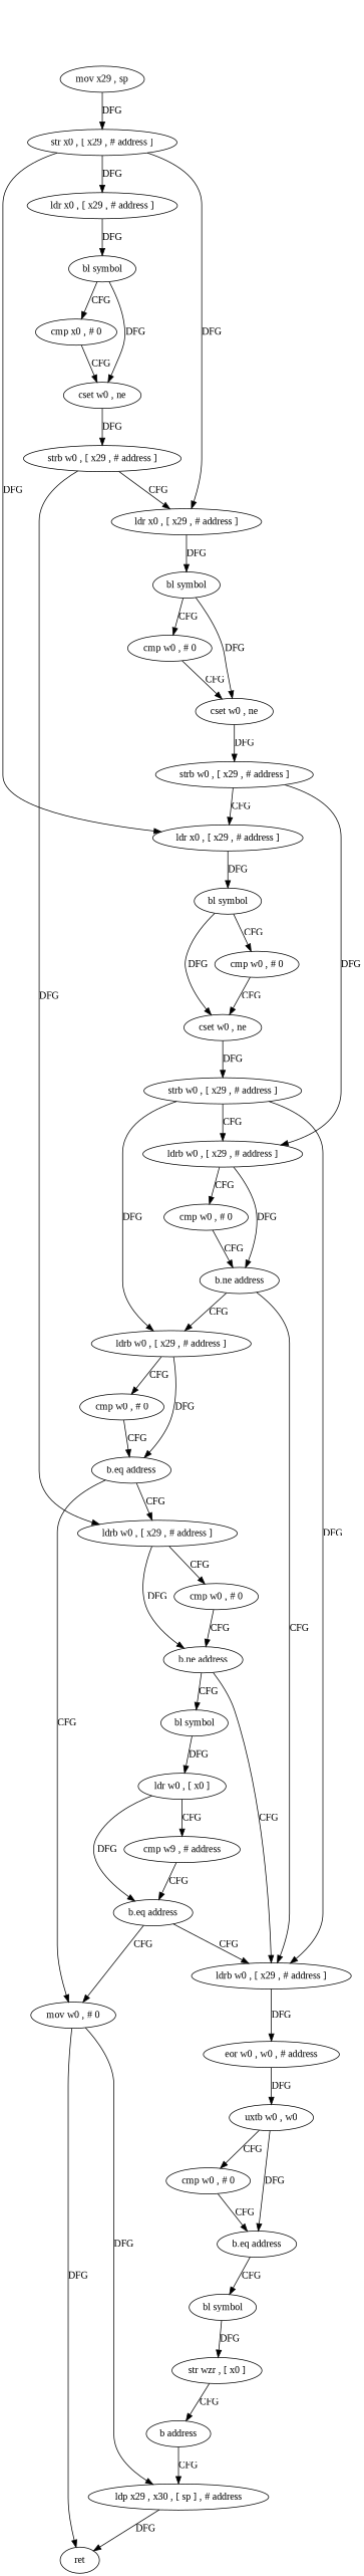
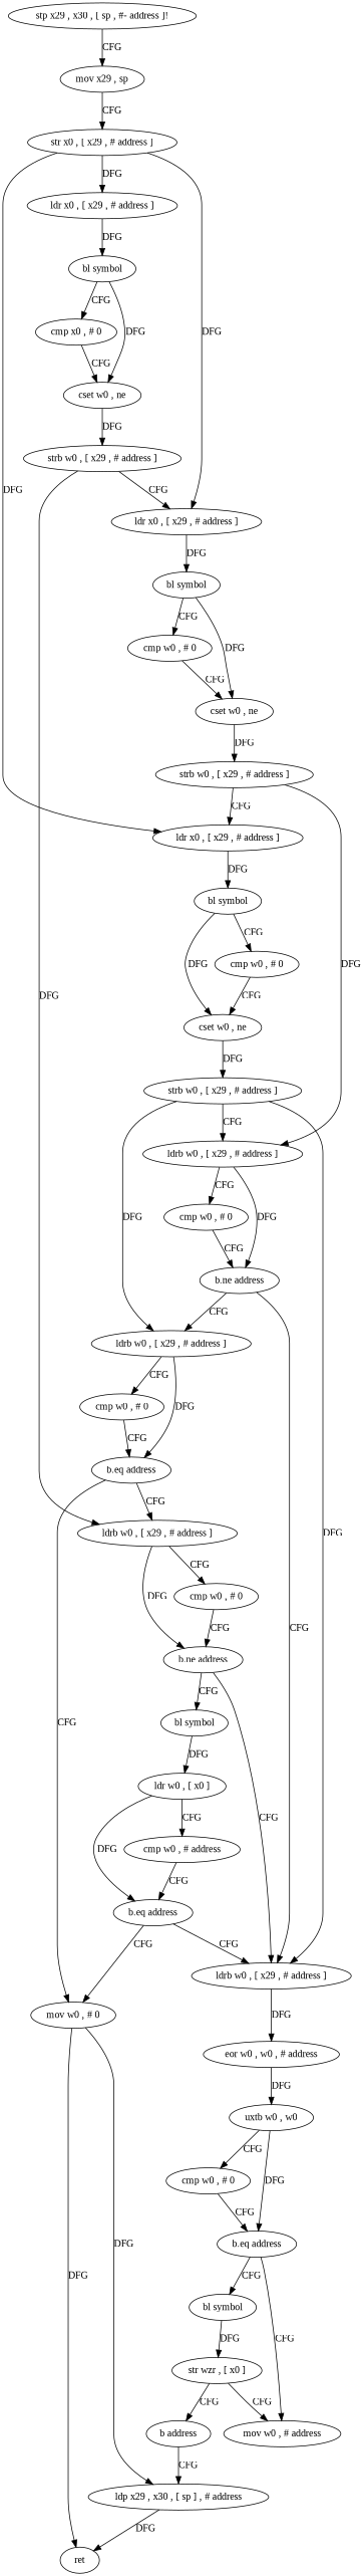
  digraph {
    fontname="Liberation Serif"
    node [fontname="Liberation Serif"]
    edge [fontname="Liberation Serif"]
+   n1 [label="stp x29 , x30 , [ sp , #- address ]!"]
    n2 [label="mov x29 , sp"]
    n3 [label="str x0 , [ x29 , # address ]"]
    n4 [label="ldr x0 , [ x29 , # address ]"]
    n5 [label="ldr x0 , [ x29 , # address ]"]
    n6 [label="ldr x0 , [ x29 , # address ]"]
    n7 [label="bl symbol"]
    n8 [label="bl symbol"]
    n9 [label="bl symbol"]
    n10 [label="cmp x0 , # 0"]
    n11 [label="cset w0 , ne"]
    n12 [label="strb w0 , [ x29 , # address ]"]
    n13 [label="ldrb w0 , [ x29 , # address ]"]
    n14 [label="cmp w0 , # 0"]
    n15 [label="b.ne address"]
    n16 [label="cmp w0 , # 0"]
    n17 [label="cset w0 , ne"]
    n18 [label="strb w0 , [ x29 , # address ]"]
    n19 [label="ldrb w0 , [ x29 , # address ]"]
    n20 [label="cmp w0 , # 0"]
    n21 [label="b.ne address"]
    n22 [label="cmp w0 , # 0"]
    n23 [label="cset w0 , ne"]
    n24 [label="strb w0 , [ x29 , # address ]"]
    n25 [label="ldrb w0 , [ x29 , # address ]"]
    n26 [label="ldrb w0 , [ x29 , # address ]"]
    n27 [label="eor w0 , w0 , # address"]
    n28 [label="cmp w0 , # 0"]
    n29 [label="b.eq address"]
    n30 [label="uxtb w0 , w0"]
    n31 [label="mov w0 , # 0"]
    n32 [label="cmp w0 , # 0"]
    n33 [label="b.eq address"]
+   n34 [label="mov w0 , # address"]
    n35 [label="bl symbol"]
    n36 [label="str wzr , [ x0 ]"]
    n37 [label="b address"]
    n38 [label="ldp x29 , x30 , [ sp ] , # address"]
    n39 [label=ret]
    n40 [label="bl symbol"]
    n41 [label="ldr w0 , [ x0 ]"]
-   n42 [label="cmp w9 , # address"]
+   n42 [label="cmp w0 , # address"]
    n43 [label="b.eq address"]
-   n2 -> n3 [label=DFG]
+   n1 -> n2 [label=CFG]
+   n2 -> n3 [label=CFG]
    n3 -> n4 [label=DFG]
    n3 -> n5 [label=DFG]
    n3 -> n6 [label=DFG]
    n4 -> n7 [label=DFG]
    n5 -> n8 [label=DFG]
    n6 -> n9 [label=DFG]
    n7 -> n10 [label=CFG]
    n7 -> n11 [label=DFG]
    n8 -> n16 [label=CFG]
    n8 -> n17 [label=DFG]
    n9 -> n22 [label=CFG]
    n9 -> n23 [label=DFG]
    n10 -> n11 [label=CFG]
    n11 -> n12 [label=DFG]
    n12 -> n5 [label=CFG]
    n12 -> n13 [label=DFG]
    n13 -> n14 [label=CFG]
    n13 -> n15 [label=DFG]
    n14 -> n15 [label=CFG]
    n15 -> n25 [label=CFG]
    n15 -> n40 [label=CFG]
    n16 -> n17 [label=CFG]
    n17 -> n18 [label=DFG]
    n18 -> n6 [label=CFG]
    n18 -> n19 [label=DFG]
    n19 -> n20 [label=CFG]
    n19 -> n21 [label=DFG]
    n20 -> n21 [label=CFG]
    n21 -> n25 [label=CFG]
    n21 -> n26 [label=CFG]
    n22 -> n23 [label=CFG]
    n23 -> n24 [label=DFG]
    n24 -> n19 [label=CFG]
    n24 -> n25 [label=DFG]
    n24 -> n26 [label=DFG]
    n25 -> n27 [label=DFG]
    n26 -> n28 [label=CFG]
    n26 -> n29 [label=DFG]
    n27 -> n30 [label=DFG]
    n28 -> n29 [label=CFG]
    n29 -> n13 [label=CFG]
    n29 -> n31 [label=CFG]
    n30 -> n32 [label=CFG]
    n30 -> n33 [label=DFG]
    n31 -> n38 [label=DFG]
    n31 -> n39 [label=DFG]
    n32 -> n33 [label=CFG]
+   n33 -> n34 [label=CFG]
    n33 -> n35 [label=CFG]
    n35 -> n36 [label=DFG]
+   n36 -> n34 [label=CFG]
    n36 -> n37 [label=CFG]
    n37 -> n38 [label=CFG]
    n38 -> n39 [label=DFG]
    n40 -> n41 [label=DFG]
    n41 -> n42 [label=CFG]
    n41 -> n43 [label=DFG]
    n42 -> n43 [label=CFG]
    n43 -> n25 [label=CFG]
    n43 -> n31 [label=CFG]
  }
